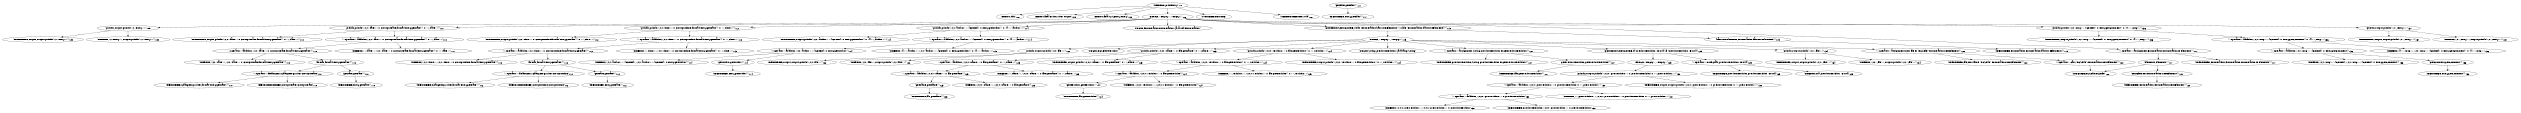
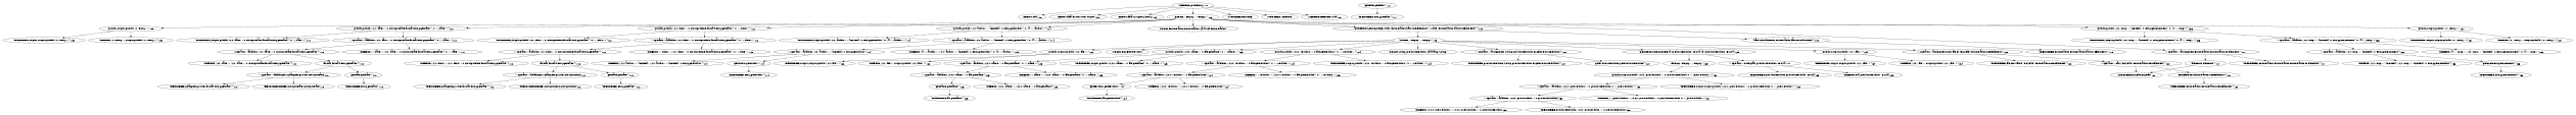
  digraph {
    n1 [label=<(METHOD,printEntry)<SUB>108</SUB>>]
    n2 [label=<(PARAM,this)<SUB>108</SUB>>]
    n3 [label=<(PARAM,final PrintWriter output)<SUB>108</SUB>>]
    n4 [label=<(PARAM,final CVSEntry entry)<SUB>108</SUB>>]
    n5 [label=<(BLOCK,&lt;empty&gt;,&lt;empty&gt;)<SUB>108</SUB>>]
    n6 [label=<(MODIFIER,PRIVATE)>]
+   n7 [label=<(MODIFIER,VIRTUAL)>]
    n8 [label=<(METHOD_RETURN,void)<SUB>108</SUB>>]
    n9 [label=<(println,output.println(&quot;\t&lt;entry&gt;&quot;))<SUB>109</SUB>>]
    n10 [label=<(println,println(&quot;\t\t&lt;date&gt;&quot; + c_outputDate.format(entry.getDate()) + &quot;&lt;/date&gt;&quot;))<SUB>110</SUB>>]
    n11 [label=<(println,println(&quot;\t\t&lt;time&gt;&quot; + c_outputTime.format(entry.getDate()) + &quot;&lt;/time&gt;&quot;))<SUB>112</SUB>>]
    n12 [label=<(println,println(&quot;\t\t&lt;author&gt;&lt;![CDATA[&quot; + entry.getAuthor() + &quot;]]&gt;&lt;/author&gt;&quot;))<SUB>114</SUB>>]
    n13 [label=<(LOCAL,Enumeration enumeration: java.util.Enumeration)>]
    n14 [label=<(&lt;operator&gt;.assignment,Enumeration enumeration = elements())<SUB>117</SUB>>]
    n15 [label=<(CONTROL_STRUCTURE,while (enumeration.hasMoreElements()),while (enumeration.hasMoreElements()))<SUB>119</SUB>>]
    n16 [label=<(println,println(&quot;\t\t&lt;msg&gt;&lt;![CDATA[&quot; + entry.getComment() + &quot;]]&gt;&lt;/msg&gt;&quot;))<SUB>136</SUB>>]
    n17 [label=<(println,output.println(&quot;\t&lt;/entry&gt;&quot;))<SUB>137</SUB>>]
    n18 [label=<(IDENTIFIER,output,output.println(&quot;\t&lt;entry&gt;&quot;))<SUB>109</SUB>>]
    n19 [label=<(LITERAL,&quot;\t&lt;entry&gt;&quot;,output.println(&quot;\t&lt;entry&gt;&quot;))<SUB>109</SUB>>]
    n20 [label=<(IDENTIFIER,output,println(&quot;\t\t&lt;date&gt;&quot; + c_outputDate.format(entry.getDate()) + &quot;&lt;/date&gt;&quot;))<SUB>110</SUB>>]
    n21 [label=<(&lt;operator&gt;.addition,&quot;\t\t&lt;date&gt;&quot; + c_outputDate.format(entry.getDate()) + &quot;&lt;/date&gt;&quot;)<SUB>110</SUB>>]
    n22 [label=<(IDENTIFIER,output,println(&quot;\t\t&lt;time&gt;&quot; + c_outputTime.format(entry.getDate()) + &quot;&lt;/time&gt;&quot;))<SUB>112</SUB>>]
    n23 [label=<(&lt;operator&gt;.addition,&quot;\t\t&lt;time&gt;&quot; + c_outputTime.format(entry.getDate()) + &quot;&lt;/time&gt;&quot;)<SUB>112</SUB>>]
    n24 [label=<(IDENTIFIER,output,println(&quot;\t\t&lt;author&gt;&lt;![CDATA[&quot; + entry.getAuthor() + &quot;]]&gt;&lt;/author&gt;&quot;))<SUB>114</SUB>>]
    n25 [label=<(&lt;operator&gt;.addition,&quot;\t\t&lt;author&gt;&lt;![CDATA[&quot; + entry.getAuthor() + &quot;]]&gt;&lt;/author&gt;&quot;)<SUB>114</SUB>>]
    n26 [label=<(IDENTIFIER,enumeration,Enumeration enumeration = elements())<SUB>117</SUB>>]
    n27 [label=<(elements,elements())<SUB>117</SUB>>]
    n28 [label=<(hasMoreElements,enumeration.hasMoreElements())<SUB>119</SUB>>]
    n29 [label=<(BLOCK,&lt;empty&gt;,&lt;empty&gt;)<SUB>119</SUB>>]
    n30 [label=<(IDENTIFIER,output,println(&quot;\t\t&lt;msg&gt;&lt;![CDATA[&quot; + entry.getComment() + &quot;]]&gt;&lt;/msg&gt;&quot;))<SUB>136</SUB>>]
    n31 [label=<(&lt;operator&gt;.addition,&quot;\t\t&lt;msg&gt;&lt;![CDATA[&quot; + entry.getComment() + &quot;]]&gt;&lt;/msg&gt;&quot;)<SUB>136</SUB>>]
    n32 [label=<(IDENTIFIER,output,output.println(&quot;\t&lt;/entry&gt;&quot;))<SUB>137</SUB>>]
    n33 [label=<(LITERAL,&quot;\t&lt;/entry&gt;&quot;,output.println(&quot;\t&lt;/entry&gt;&quot;))<SUB>137</SUB>>]
    n34 [label=<(&lt;operator&gt;.addition,&quot;\t\t&lt;date&gt;&quot; + c_outputDate.format(entry.getDate()))<SUB>110</SUB>>]
    n35 [label=<(LITERAL,&quot;&lt;/date&gt;&quot;,&quot;\t\t&lt;date&gt;&quot; + c_outputDate.format(entry.getDate()) + &quot;&lt;/date&gt;&quot;)<SUB>111</SUB>>]
    n36 [label=<(LITERAL,&quot;\t\t&lt;date&gt;&quot;,&quot;\t\t&lt;date&gt;&quot; + c_outputDate.format(entry.getDate()))<SUB>110</SUB>>]
    n37 [label=<(format,format(entry.getDate()))<SUB>110</SUB>>]
    n38 [label=<(&lt;operator&gt;.fieldAccess,ChangeLogWriter.c_outputDate)<SUB>110</SUB>>]
    n39 [label=<(getDate,getDate())<SUB>110</SUB>>]
    n40 [label=<(IDENTIFIER,ChangeLogWriter,format(entry.getDate()))<SUB>110</SUB>>]
    n41 [label=<(FIELD_IDENTIFIER,c_outputDate,c_outputDate)<SUB>110</SUB>>]
    n42 [label=<(IDENTIFIER,entry,getDate())<SUB>110</SUB>>]
    n43 [label=<(&lt;operator&gt;.addition,&quot;\t\t&lt;time&gt;&quot; + c_outputTime.format(entry.getDate()))<SUB>112</SUB>>]
    n44 [label=<(LITERAL,&quot;&lt;/time&gt;&quot;,&quot;\t\t&lt;time&gt;&quot; + c_outputTime.format(entry.getDate()) + &quot;&lt;/time&gt;&quot;)<SUB>113</SUB>>]
    n45 [label=<(LITERAL,&quot;\t\t&lt;time&gt;&quot;,&quot;\t\t&lt;time&gt;&quot; + c_outputTime.format(entry.getDate()))<SUB>112</SUB>>]
    n46 [label=<(format,format(entry.getDate()))<SUB>112</SUB>>]
    n47 [label=<(&lt;operator&gt;.fieldAccess,ChangeLogWriter.c_outputTime)<SUB>112</SUB>>]
    n48 [label=<(getDate,getDate())<SUB>112</SUB>>]
    n49 [label=<(IDENTIFIER,ChangeLogWriter,format(entry.getDate()))<SUB>112</SUB>>]
    n50 [label=<(FIELD_IDENTIFIER,c_outputTime,c_outputTime)<SUB>112</SUB>>]
    n51 [label=<(IDENTIFIER,entry,getDate())<SUB>112</SUB>>]
    n52 [label=<(&lt;operator&gt;.addition,&quot;\t\t&lt;author&gt;&lt;![CDATA[&quot; + entry.getAuthor())<SUB>114</SUB>>]
    n53 [label=<(LITERAL,&quot;]]&gt;&lt;/author&gt;&quot;,&quot;\t\t&lt;author&gt;&lt;![CDATA[&quot; + entry.getAuthor() + &quot;]]&gt;&lt;/author&gt;&quot;)<SUB>115</SUB>>]
    n54 [label=<(LITERAL,&quot;\t\t&lt;author&gt;&lt;![CDATA[&quot;,&quot;\t\t&lt;author&gt;&lt;![CDATA[&quot; + entry.getAuthor())<SUB>114</SUB>>]
    n55 [label=<(getAuthor,getAuthor())<SUB>114</SUB>>]
    n56 [label=<(IDENTIFIER,entry,getAuthor())<SUB>114</SUB>>]
    n57 [label=<(TYPE_REF,RCSFile,RCSFile)<SUB>120</SUB>>]
    n58 [label=<(getFiles,getFiles())<SUB>117</SUB>>]
    n59 [label=<(IDENTIFIER,entry,getFiles())<SUB>117</SUB>>]
    n60 [label=<(IDENTIFIER,enumeration,enumeration.hasMoreElements())<SUB>119</SUB>>]
    n61 [label=<(LOCAL,RCSFile file: ANY)>]
    n62 [label=<(&lt;operator&gt;.assignment,ANY file = (RCSFile) enumeration.nextElement())<SUB>120</SUB>>]
    n63 [label=<(println,output.println(&quot;\t\t&lt;file&gt;&quot;))<SUB>122</SUB>>]
    n64 [label=<(println,println(&quot;\t\t\t&lt;name&gt;&quot; + file.getName() + &quot;&lt;/name&gt;&quot;))<SUB>123</SUB>>]
    n65 [label=<(println,println(&quot;\t\t\t&lt;revision&gt;&quot; + file.getRevision() + &quot;&lt;/revision&gt;&quot;))<SUB>124</SUB>>]
    n66 [label=<(LOCAL,String previousRevision: java.lang.String)>]
    n67 [label=<(&lt;operator&gt;.assignment,String previousRevision = getPreviousRevision())<SUB>127</SUB>>]
    n68 [label=<(CONTROL_STRUCTURE,if (previousRevision != null),if (previousRevision != null))<SUB>129</SUB>>]
    n69 [label=<(println,output.println(&quot;\t\t&lt;/file&gt;&quot;))<SUB>134</SUB>>]
    n70 [label=<(IDENTIFIER,file,ANY file = (RCSFile) enumeration.nextElement())<SUB>120</SUB>>]
    n71 [label=<(&lt;operator&gt;.cast,(RCSFile) enumeration.nextElement())<SUB>120</SUB>>]
    n72 [label=<(IDENTIFIER,output,output.println(&quot;\t\t&lt;file&gt;&quot;))<SUB>122</SUB>>]
    n73 [label=<(LITERAL,&quot;\t\t&lt;file&gt;&quot;,output.println(&quot;\t\t&lt;file&gt;&quot;))<SUB>122</SUB>>]
    n74 [label=<(IDENTIFIER,output,println(&quot;\t\t\t&lt;name&gt;&quot; + file.getName() + &quot;&lt;/name&gt;&quot;))<SUB>123</SUB>>]
    n75 [label=<(&lt;operator&gt;.addition,&quot;\t\t\t&lt;name&gt;&quot; + file.getName() + &quot;&lt;/name&gt;&quot;)<SUB>123</SUB>>]
    n76 [label=<(IDENTIFIER,output,println(&quot;\t\t\t&lt;revision&gt;&quot; + file.getRevision() + &quot;&lt;/revision&gt;&quot;))<SUB>124</SUB>>]
    n77 [label=<(&lt;operator&gt;.addition,&quot;\t\t\t&lt;revision&gt;&quot; + file.getRevision() + &quot;&lt;/revision&gt;&quot;)<SUB>124</SUB>>]
    n78 [label=<(IDENTIFIER,previousRevision,String previousRevision = getPreviousRevision())<SUB>127</SUB>>]
    n79 [label=<(getPreviousRevision,getPreviousRevision())<SUB>127</SUB>>]
-   n80 [label=<(&lt;operator&gt;.notEquals,previousRevision != null)<SUB>129</SUB>>]
+   n80 [label=<(&lt;operator&gt;.notEquals,previousRevision != null)<SUB>179</SUB>>]
    n81 [label=<(BLOCK,&lt;empty&gt;,&lt;empty&gt;)<SUB>129</SUB>>]
    n82 [label=<(IDENTIFIER,output,output.println(&quot;\t\t&lt;/file&gt;&quot;))<SUB>134</SUB>>]
    n83 [label=<(LITERAL,&quot;\t\t&lt;/file&gt;&quot;,output.println(&quot;\t\t&lt;/file&gt;&quot;))<SUB>134</SUB>>]
    n84 [label=<(nextElement,enumeration.nextElement())<SUB>120</SUB>>]
    n85 [label=<(IDENTIFIER,enumeration,enumeration.nextElement())<SUB>120</SUB>>]
    n86 [label=<(&lt;operator&gt;.addition,&quot;\t\t\t&lt;name&gt;&quot; + file.getName())<SUB>123</SUB>>]
    n87 [label=<(LITERAL,&quot;&lt;/name&gt;&quot;,&quot;\t\t\t&lt;name&gt;&quot; + file.getName() + &quot;&lt;/name&gt;&quot;)<SUB>123</SUB>>]
    n88 [label=<(LITERAL,&quot;\t\t\t&lt;name&gt;&quot;,&quot;\t\t\t&lt;name&gt;&quot; + file.getName())<SUB>123</SUB>>]
    n89 [label=<(getName,getName())<SUB>123</SUB>>]
    n90 [label=<(IDENTIFIER,file,getName())<SUB>123</SUB>>]
    n91 [label=<(&lt;operator&gt;.addition,&quot;\t\t\t&lt;revision&gt;&quot; + file.getRevision())<SUB>124</SUB>>]
    n92 [label=<(LITERAL,&quot;&lt;/revision&gt;&quot;,&quot;\t\t\t&lt;revision&gt;&quot; + file.getRevision() + &quot;&lt;/revision&gt;&quot;)<SUB>125</SUB>>]
    n93 [label=<(LITERAL,&quot;\t\t\t&lt;revision&gt;&quot;,&quot;\t\t\t&lt;revision&gt;&quot; + file.getRevision())<SUB>124</SUB>>]
    n94 [label=<(getRevision,getRevision())<SUB>144</SUB>>]
    n95 [label=<(IDENTIFIER,file,getRevision())<SUB>124</SUB>>]
-   n96 [label=<(IDENTIFIER,file,getPreviousRevision())<SUB>127</SUB>>]
    n97 [label=<(IDENTIFIER,previousRevision,previousRevision != null)<SUB>129</SUB>>]
    n98 [label=<(LITERAL,null,previousRevision != null)<SUB>129</SUB>>]
    n99 [label=<(println,output.println(&quot;\t\t\t&lt;prevrevision&gt;&quot; + previousRevision + &quot;&lt;/prevrevision&gt;&quot;))<SUB>130</SUB>>]
    n100 [label=<(IDENTIFIER,output,output.println(&quot;\t\t\t&lt;prevrevision&gt;&quot; + previousRevision + &quot;&lt;/prevrevision&gt;&quot;))<SUB>130</SUB>>]
    n101 [label=<(&lt;operator&gt;.addition,&quot;\t\t\t&lt;prevrevision&gt;&quot; + previousRevision + &quot;&lt;/prevrevision&gt;&quot;)<SUB>130</SUB>>]
    n102 [label=<(&lt;operator&gt;.addition,&quot;\t\t\t&lt;prevrevision&gt;&quot; + previousRevision)<SUB>130</SUB>>]
    n103 [label=<(LITERAL,&quot;&lt;/prevrevision&gt;&quot;,&quot;\t\t\t&lt;prevrevision&gt;&quot; + previousRevision + &quot;&lt;/prevrevision&gt;&quot;)<SUB>131</SUB>>]
    n104 [label=<(LITERAL,&quot;\t\t\t&lt;prevrevision&gt;&quot;,&quot;\t\t\t&lt;prevrevision&gt;&quot; + previousRevision)<SUB>130</SUB>>]
    n105 [label=<(IDENTIFIER,previousRevision,&quot;\t\t\t&lt;prevrevision&gt;&quot; + previousRevision)<SUB>130</SUB>>]
    n106 [label=<(&lt;operator&gt;.addition,&quot;\t\t&lt;msg&gt;&lt;![CDATA[&quot; + entry.getComment())<SUB>136</SUB>>]
    n107 [label=<(LITERAL,&quot;]]&gt;&lt;/msg&gt;&quot;,&quot;\t\t&lt;msg&gt;&lt;![CDATA[&quot; + entry.getComment() + &quot;]]&gt;&lt;/msg&gt;&quot;)<SUB>136</SUB>>]
    n108 [label=<(LITERAL,&quot;\t\t&lt;msg&gt;&lt;![CDATA[&quot;,&quot;\t\t&lt;msg&gt;&lt;![CDATA[&quot; + entry.getComment())<SUB>136</SUB>>]
    n109 [label=<(getComment,getComment())<SUB>136</SUB>>]
    n110 [label=<(IDENTIFIER,entry,getComment())<SUB>132</SUB>>]
    n1 -> n2
    n1 -> n3
    n1 -> n4
    n1 -> n5
    n1 -> n6
+   n1 -> n7
    n1 -> n8
    n5 -> n9
    n5 -> n10
    n5 -> n11
    n5 -> n12
    n5 -> n13
    n5 -> n14
    n5 -> n15
    n5 -> n16
    n5 -> n17
    n9 -> n18
    n9 -> n19
    n10 -> n20
    n10 -> n21
    n11 -> n22
    n11 -> n23
    n12 -> n24
    n12 -> n25
    n14 -> n26
    n14 -> n27
    n15 -> n28
    n15 -> n29
    n16 -> n30
    n16 -> n31
    n17 -> n32
    n17 -> n33
    n21 -> n34
    n21 -> n35
    n23 -> n43
    n23 -> n44
    n25 -> n52
    n25 -> n53
    n27 -> n57
    n28 -> n60
    n29 -> n61
    n29 -> n62
    n29 -> n63
    n29 -> n64
    n29 -> n65
    n29 -> n66
    n29 -> n67
    n29 -> n68
    n29 -> n69
    n31 -> n106
    n31 -> n107
    n34 -> n36
    n34 -> n37
    n37 -> n38
    n37 -> n39
    n38 -> n40
    n38 -> n41
    n39 -> n42
    n43 -> n45
    n43 -> n46
    n46 -> n47
    n46 -> n48
    n47 -> n49
    n47 -> n50
    n48 -> n51
    n52 -> n54
    n52 -> n55
    n55 -> n56
    n58 -> n59
    n62 -> n70
    n62 -> n71
    n63 -> n72
    n63 -> n73
    n64 -> n74
    n64 -> n75
    n65 -> n76
    n65 -> n77
    n67 -> n78
    n67 -> n79
    n68 -> n80
    n68 -> n81
    n69 -> n82
    n69 -> n83
    n71 -> n57
-   n27 -> n84
+   n71 -> n84
    n75 -> n86
    n75 -> n87
    n77 -> n91
    n77 -> n92
-   n79 -> n96
    n80 -> n97
    n80 -> n98
    n81 -> n99
    n84 -> n85
    n86 -> n88
    n86 -> n89
    n89 -> n90
    n91 -> n93
    n91 -> n94
    n94 -> n95
    n99 -> n100
    n99 -> n101
    n101 -> n102
    n101 -> n103
    n102 -> n104
    n102 -> n105
    n106 -> n108
    n106 -> n109
    n109 -> n110
  }
